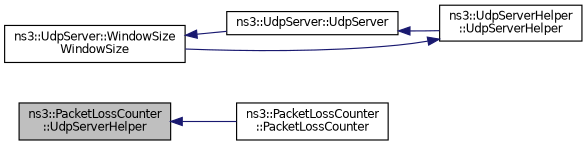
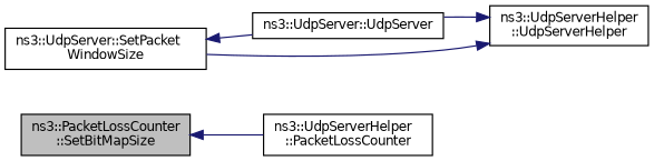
  digraph {
    rankdir=LR
    node [color=black fillcolor=white fontname=Helvetica fontsize=10 shape=record style=filled]
    edge [color=midnightblue dir=back fontname=Helvetica fontsize=10 labelfontname=Helvetica labelfontsize=10 style=solid]
-   n1 [fillcolor=grey75 fontcolor=black height=0.2 label="ns3::PacketLossCounter\l::UdpServerHelper" width=0.4]
-   n2 [height=0.2 label="ns3::PacketLossCounter\l::PacketLossCounter" width=0.4]
-   n3 [height=0.2 label="ns3::UdpServer::WindowSize\lWindowSize" width=0.4]
+   n1 [fillcolor=grey75 fontcolor=black height=0.2 label="ns3::PacketLossCounter\l::SetBitMapSize" width=0.4]
+   n2 [height=0.2 label="ns3::UdpServerHelper\l::PacketLossCounter" width=0.4]
+   n3 [height=0.2 label="ns3::UdpServer::SetPacket\lWindowSize" width=0.4]
    n4 [height=0.2 label="ns3::UdpServer::UdpServer" width=0.4]
    n5 [height=0.2 label="ns3::UdpServerHelper\l::UdpServerHelper" width=0.4]
    n1 -> n2
    n3 -> n4
-   n4 -> n5
+   n5 -> n4
    n5 -> n3
  }
